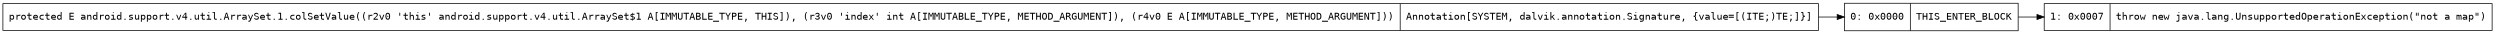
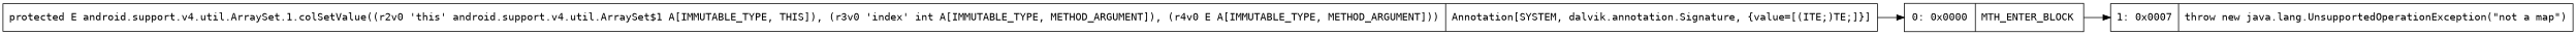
  digraph {
    rankdir=LR
    fontname="DejaVu Sans Mono"
    node [shape=record fontname="DejaVu Sans Mono"]
    edge [fontname="DejaVu Sans Mono"]
-   n1 [label="{0\:\ 0x0000|THIS_ENTER_BLOCK\l}"]
+   n1 [label="{0\:\ 0x0000|MTH_ENTER_BLOCK\l}"]
    n2 [label="{1\:\ 0x0007|throw new java.lang.UnsupportedOperationException(\"not a map\")\l}"]
    n3 [label="{protected E android.support.v4.util.ArraySet.1.colSetValue((r2v0 'this' android.support.v4.util.ArraySet$1 A[IMMUTABLE_TYPE, THIS]), (r3v0 'index' int A[IMMUTABLE_TYPE, METHOD_ARGUMENT]), (r4v0 E A[IMMUTABLE_TYPE, METHOD_ARGUMENT]))  | Annotation[SYSTEM, dalvik.annotation.Signature, \{value=[(ITE;)TE;]\}]\l}"]
    n1 -> n2
    n3 -> n1
  }
